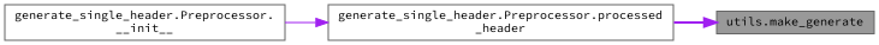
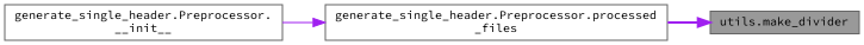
  digraph {
    fontname="Source Code Pro"
    rankdir=RL
    node [color=grey40 fillcolor=white fontname="Source Code Pro" fontsize=10 shape=box style=filled]
    edge [color=purple dir=back fontname="Source Code Pro" fontsize=10 labelfontname=Helvetica labelfontsize=10]
-   n1 [color=gray40 fillcolor=grey60 fontcolor=black height=0.2 label="utils.make_generate" width=0.4]
-   n2 [height=0.2 label="generate_single_header.Preprocessor.processed\l_header" width=0.4]
+   n1 [color=gray40 fillcolor=grey60 fontcolor=black height=0.2 label="utils.make_divider" width=0.4]
+   n2 [height=0.2 label="generate_single_header.Preprocessor.processed\l_files" width=0.4]
    n3 [height=0.2 label="generate_single_header.Preprocessor.\l__init__" width=0.4]
    n1 -> n2 [style=bold]
    n2 -> n3 [style=solid]
  }
